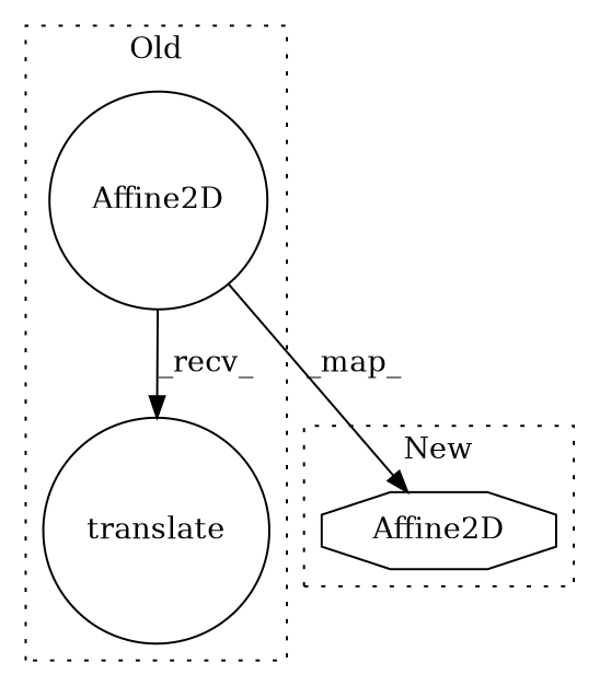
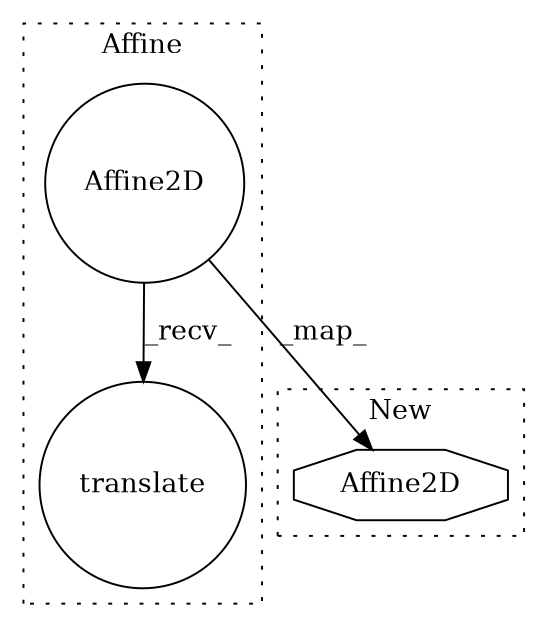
  digraph {
    node [a=32 l=10 shape=circle]
    n1 [label=Affine2D s=7686]
    n2 [l="10,1" label=translate s="8022,8037"]
    n3 [label=Affine2D s=7612 shape=octagon]
    subgraph cluster_1 {
-     label=Old
+     label=Affine
      style=dotted
      n1
      n2
    }
    subgraph cluster_2 {
      label=New
      style=dotted
      n3
    }
    n1 -> n2 [label=_recv_]
    n1 -> n3 [label=_map_]
  }
